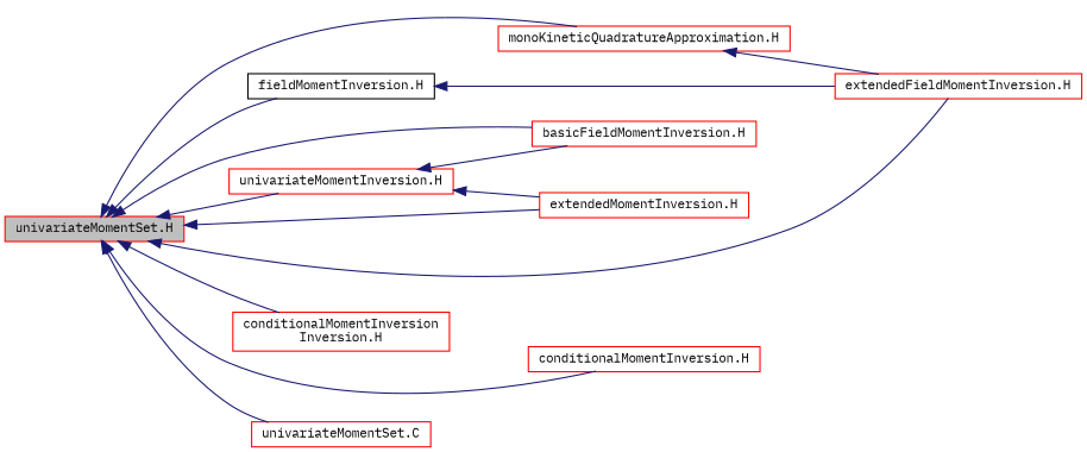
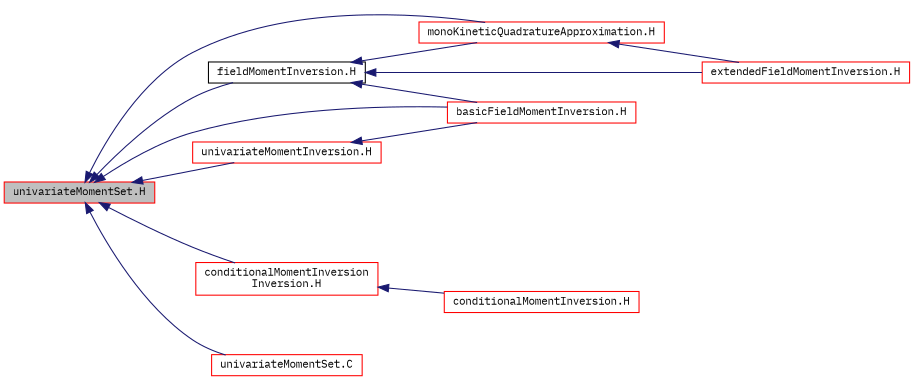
  digraph {
    fontname="IBM Plex Mono"
    rankdir=LR
    node [color=red fontname="IBM Plex Mono" fontsize=10 shape=record]
    edge [color=midnightblue dir=back fontname="IBM Plex Mono" fontsize=10 labelfontname=Helvetica labelfontsize=10 style=solid]
    n1 [fillcolor=grey75 fontcolor=black height=0.2 label="univariateMomentSet.H" style=filled width=0.4]
    n2 [height=0.2 label="basicFieldMomentInversion.H" width=0.4]
    n3 [height=0.2 label="extendedFieldMomentInversion.H" width=0.4]
    n4 [color=black height=0.2 label="fieldMomentInversion.H" width=0.4]
    n5 [height=0.2 label="monoKineticQuadratureApproximation.H" width=0.4]
    n6 [height=0.2 label="conditionalMomentInversion.H" width=0.4]
    n7 [height=0.2 label="conditionalMomentInversion\lInversion.H" width=0.4]
    n8 [height=0.2 label="univariateMomentInversion.H" width=0.4]
-   n9 [height=0.2 label="extendedMomentInversion.H" width=0.4]
    n10 [height=0.2 label="univariateMomentSet.C" width=0.4]
    n1 -> n2
-   n1 -> n3
    n1 -> n4
    n1 -> n5
-   n1 -> n6
+   n7 -> n6
    n1 -> n7
    n1 -> n8
-   n1 -> n9
    n1 -> n10
+   n4 -> n2
    n4 -> n3
+   n4 -> n5
    n5 -> n3
    n8 -> n2
-   n8 -> n9
  }
